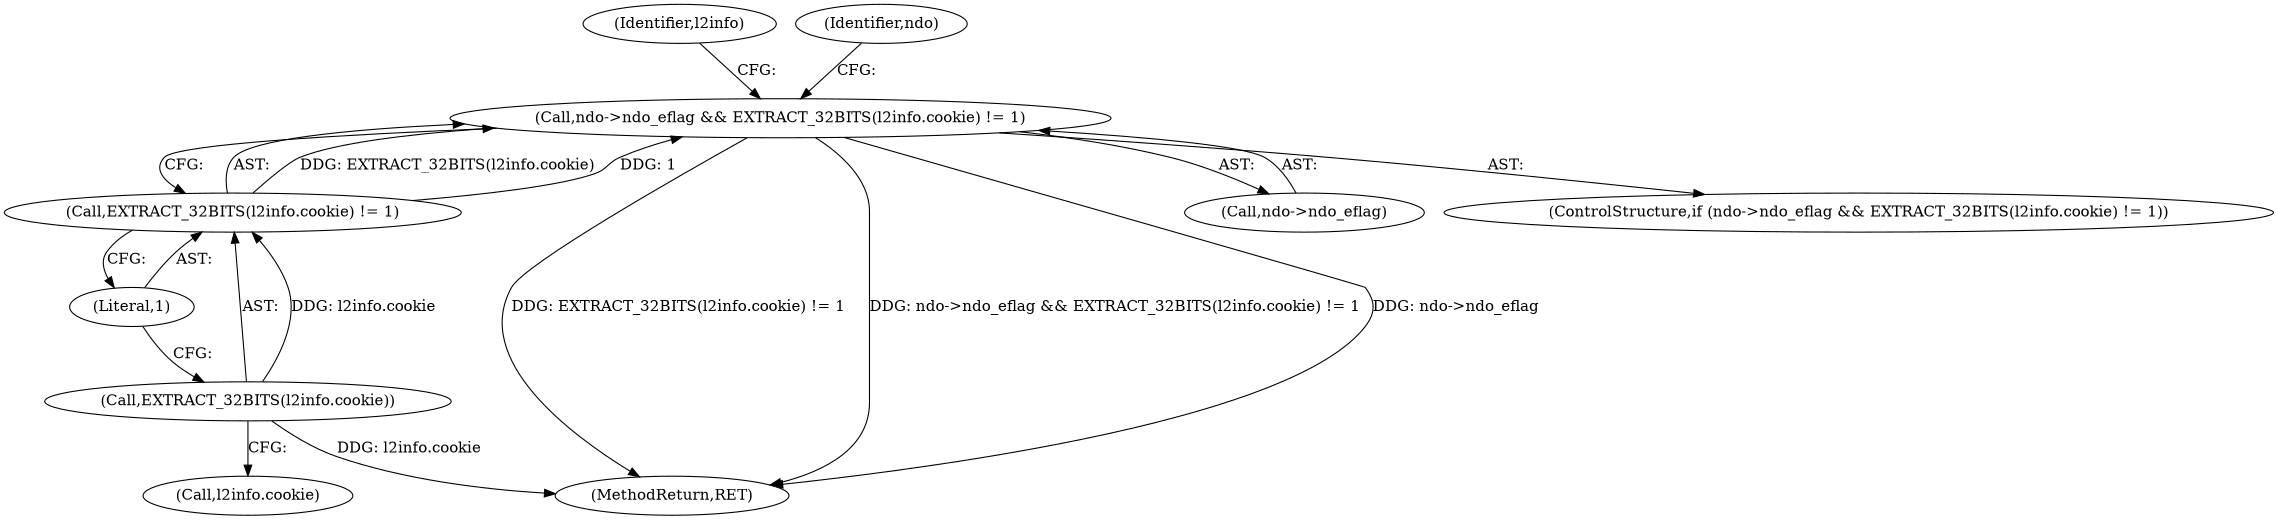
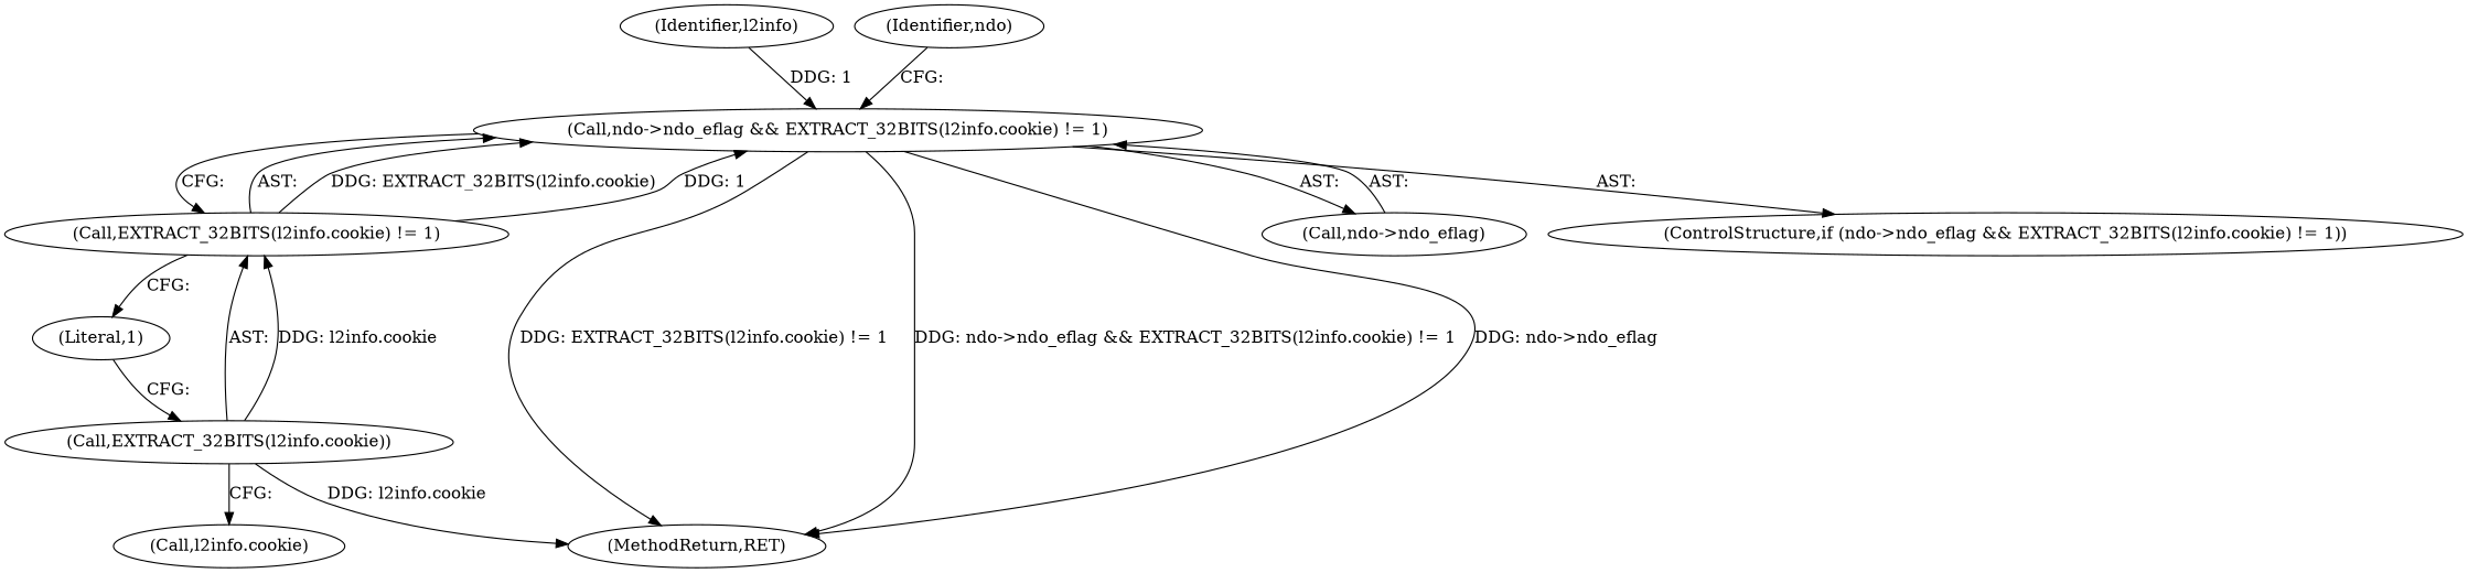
  digraph {
    n1 [label="(Call,ndo->ndo_eflag && EXTRACT_32BITS(l2info.cookie) != 1)"]
    n2 [label="(Call,EXTRACT_32BITS(l2info.cookie) != 1)"]
    n3 [label="(MethodReturn,RET)"]
    n4 [label="(Call,ndo->ndo_eflag)"]
    n5 [label="(ControlStructure,if (ndo->ndo_eflag && EXTRACT_32BITS(l2info.cookie) != 1))"]
    n6 [label="(Literal,1)"]
    n7 [label="(Call,EXTRACT_32BITS(l2info.cookie))"]
    n8 [label="(Call,l2info.cookie)"]
    n9 [label="(Identifier,l2info)"]
    n10 [label="(Identifier,ndo)"]
    n1 -> n2 [label="CFG: "]
    n1 -> n3 [label="DDG: EXTRACT_32BITS(l2info.cookie) != 1"]
    n1 -> n3 [label="DDG: ndo->ndo_eflag && EXTRACT_32BITS(l2info.cookie) != 1"]
    n1 -> n3 [label="DDG: ndo->ndo_eflag"]
    n1 -> n4 [label="AST: "]
    n1 -> n5 [label="AST: "]
    n2 -> n1 [label="AST: "]
    n2 -> n1 [label="DDG: EXTRACT_32BITS(l2info.cookie)"]
    n2 -> n1 [label="DDG: 1"]
    n2 -> n6 [label="CFG: "]
    n4 -> n1 [label="AST: "]
-   n6 -> n2 [label="AST: "]
    n6 -> n7 [label="CFG: "]
    n7 -> n2 [label="AST: "]
    n7 -> n2 [label="DDG: l2info.cookie"]
    n7 -> n3 [label="DDG: l2info.cookie"]
    n7 -> n8 [label="CFG: "]
-   n9 -> n1 [label="CFG: "]
+   n9 -> n1 [label="DDG: 1"]
    n10 -> n1 [label="CFG: "]
  }
